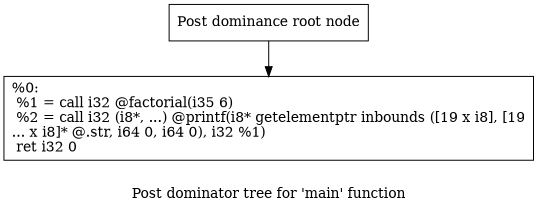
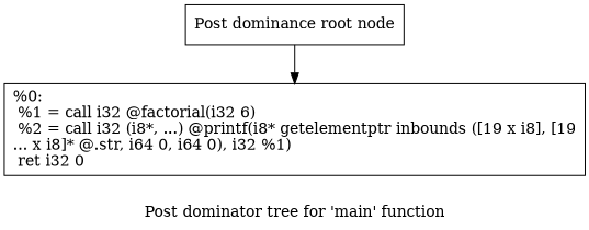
  digraph {
    label="Post dominator tree for 'main' function"
    node [shape=record]
    n1 [label="{Post dominance root node}"]
-   n2 [label="{%0:\l  %1 = call i32 @factorial(i35 6)\l  %2 = call i32 (i8*, ...) @printf(i8* getelementptr inbounds ([19 x i8], [19\l... x i8]* @.str, i64 0, i64 0), i32 %1)\l  ret i32 0\l}"]
+   n2 [label="{%0:\l  %1 = call i32 @factorial(i32 6)\l  %2 = call i32 (i8*, ...) @printf(i8* getelementptr inbounds ([19 x i8], [19\l... x i8]* @.str, i64 0, i64 0), i32 %1)\l  ret i32 0\l}"]
    n1 -> n2
  }
